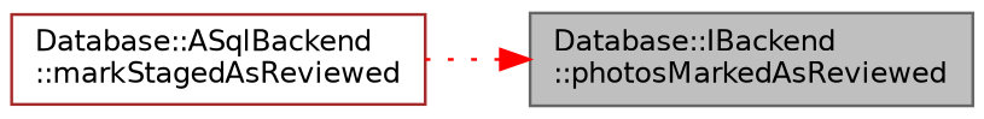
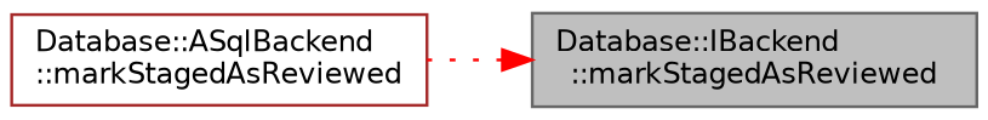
  digraph {
    rankdir=RL
    node [fontname=Helvetica fontsize=10 shape=record style=filled]
-   n1 [color=gray40 fillcolor=grey75 fontcolor=black height=0.2 label="Database::IBackend\l::photosMarkedAsReviewed" width=0.4]
+   n1 [color=gray40 fillcolor=grey75 fontcolor=black height=0.2 label="Database::IBackend\l::markStagedAsReviewed" width=0.4]
    n2 [color=brown fillcolor=white height=0.2 label="Database::ASqlBackend\l::markStagedAsReviewed" width=0.4]
    n1 -> n2 [color=red dir=back fontname=Helvetica fontsize=10 labelfontname=Helvetica labelfontsize=10 style=dotted]
  }
